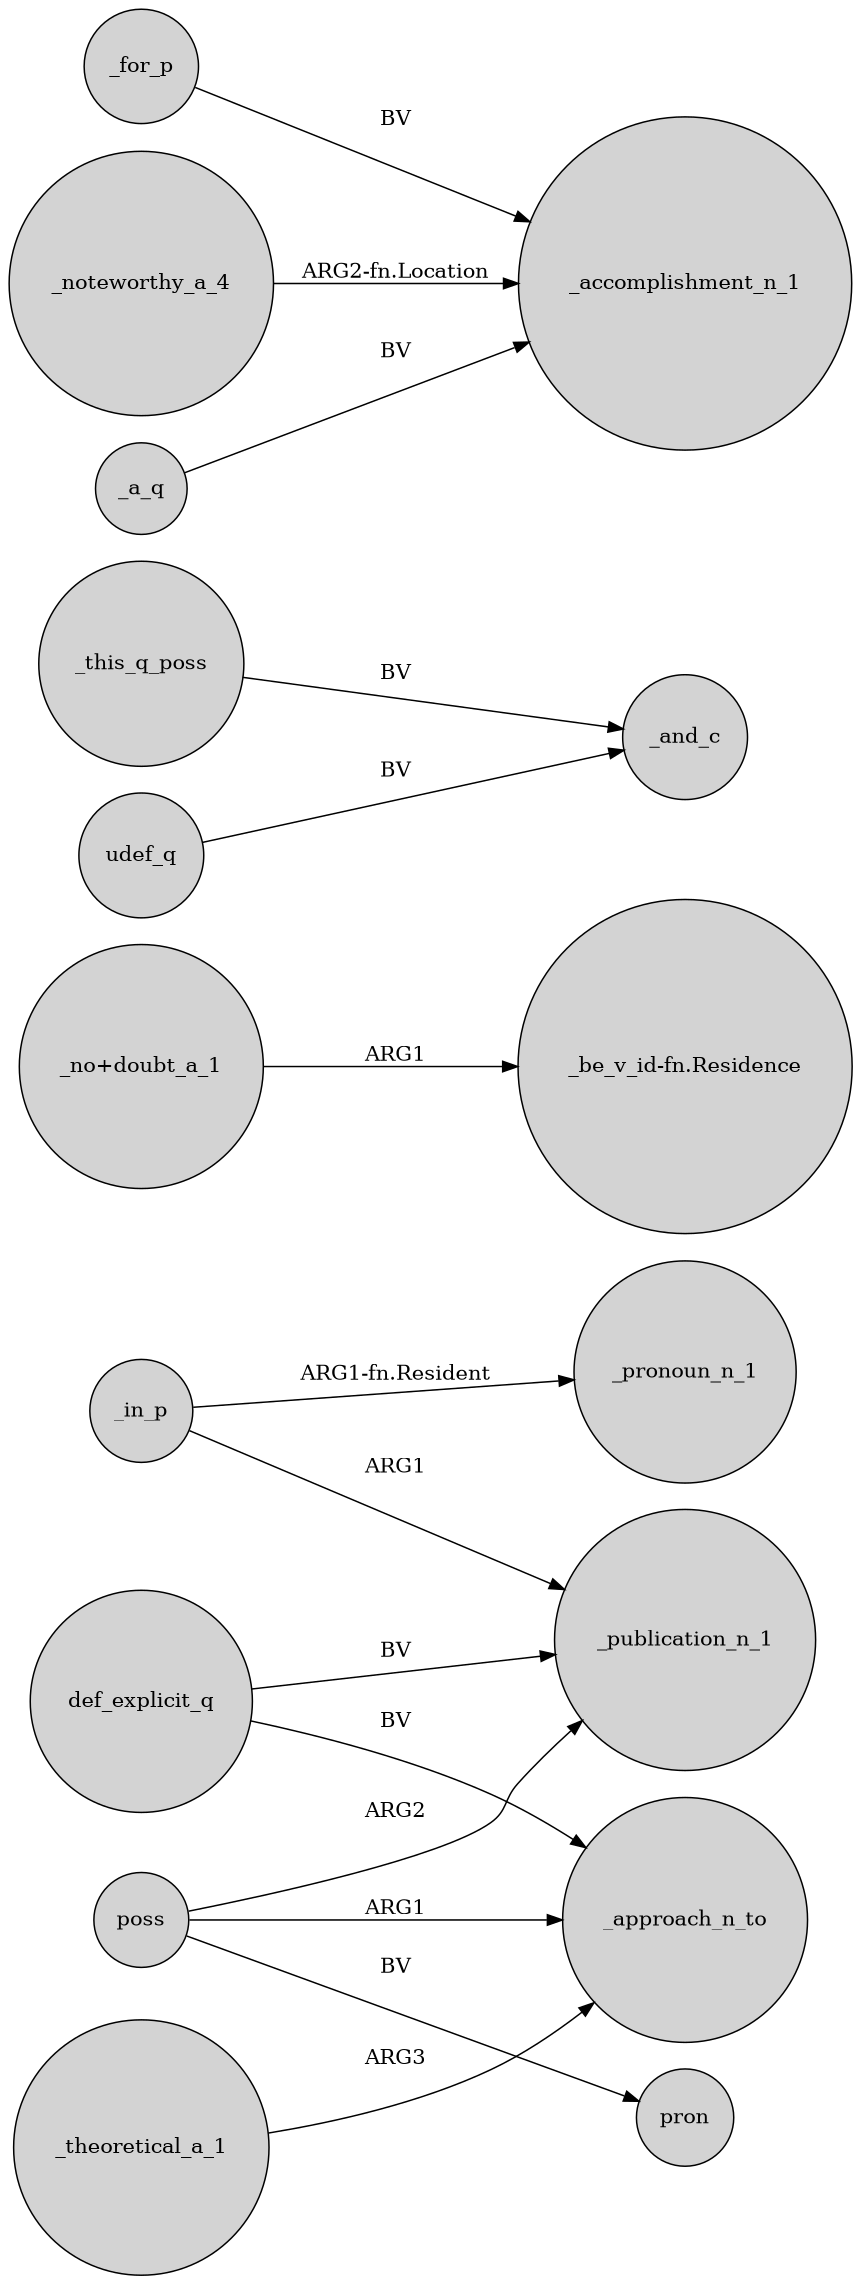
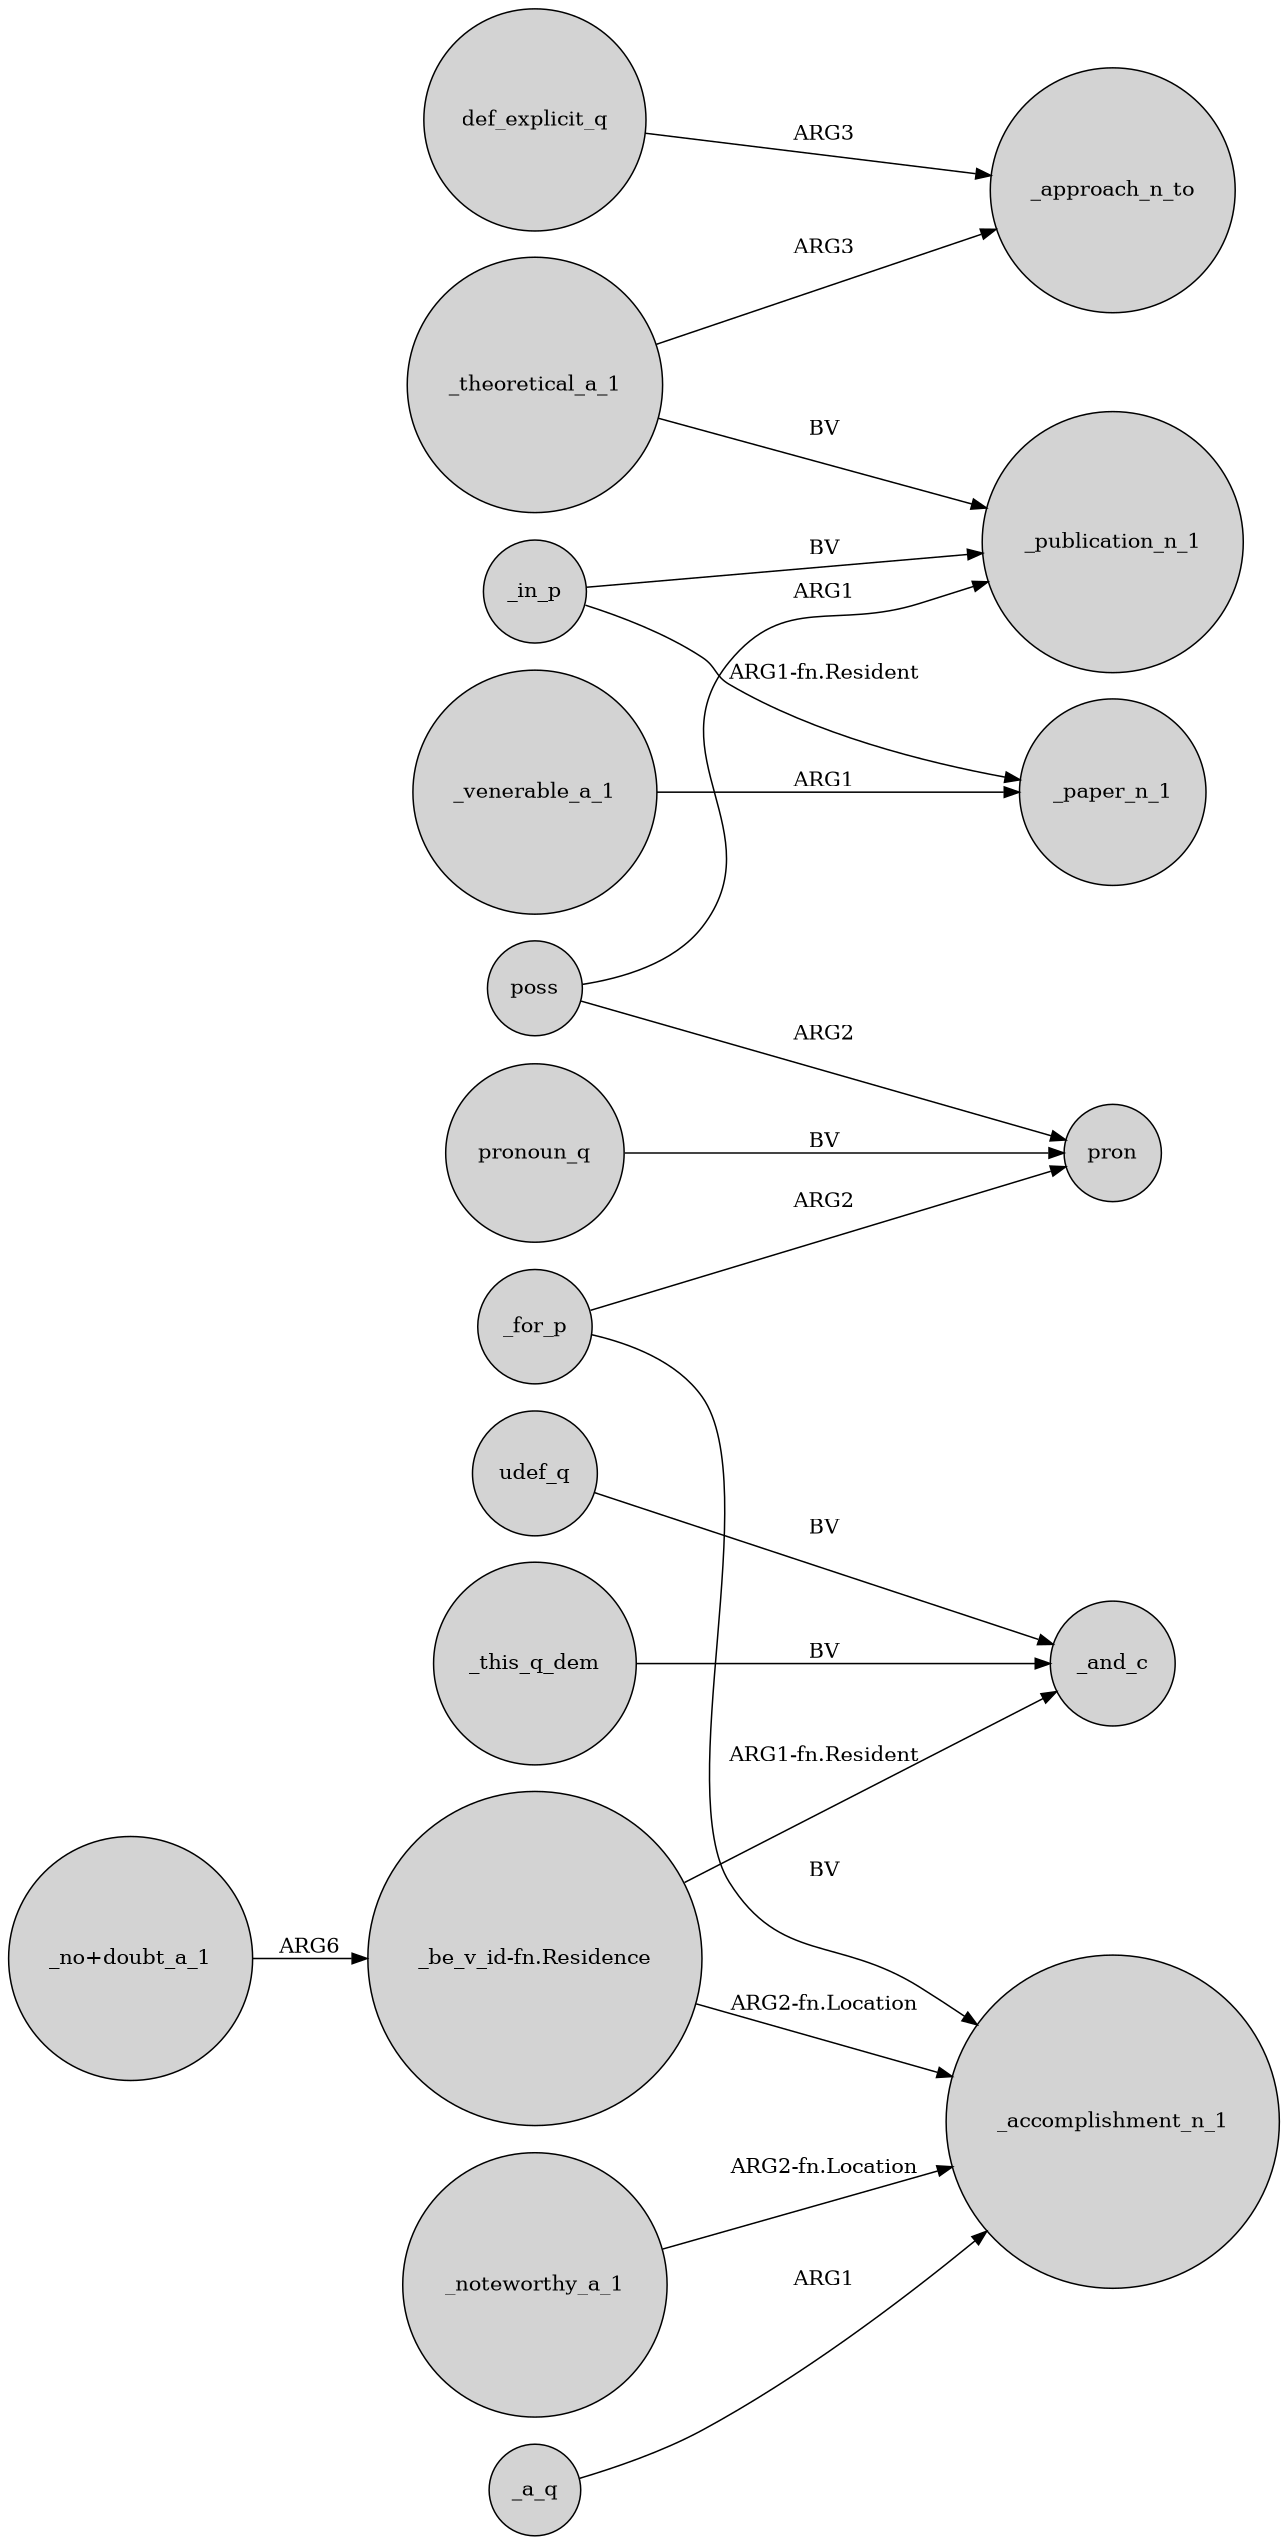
  digraph {
    rankdir=LR
    node [shape=circle style=filled]
    _in_p
    _publication_n_1
-   _paper_n_1 [label=_pronoun_n_1]
+   _paper_n_1
    def_explicit_q
    _approach_n_to
    "_be_v_id-fn.Residence"
    _and_c
    _accomplishment_n_1
    "_no+doubt_a_1"
-   _this_q_dem [label=_this_q_poss]
+   _this_q_dem
    udef_q
    _for_p
    pron
    _theoretical_a_1
+   pronoun_q
+   _venerable_a_1
    poss
-   _noteworthy_a_1 [label=_noteworthy_a_4]
+   _noteworthy_a_1
    _a_q
-   _in_p -> _publication_n_1 [label=ARG1]
+   _in_p -> _publication_n_1 [label=BV]
    _in_p -> _paper_n_1 [label="ARG1-fn.Resident"]
-   def_explicit_q -> _publication_n_1 [label=BV]
-   def_explicit_q -> _approach_n_to [label=BV]
-   "_no+doubt_a_1" -> "_be_v_id-fn.Residence" [label=ARG1]
+   _theoretical_a_1 -> _publication_n_1 [label=BV]
+   def_explicit_q -> _approach_n_to [label=ARG3]
+   "_be_v_id-fn.Residence" -> _and_c [label="ARG1-fn.Resident"]
+   "_be_v_id-fn.Residence" -> _accomplishment_n_1 [label="ARG2-fn.Location"]
+   "_no+doubt_a_1" -> "_be_v_id-fn.Residence" [label=ARG6]
    _this_q_dem -> _and_c [label=BV]
    udef_q -> _and_c [label=BV]
    _for_p -> _accomplishment_n_1 [label=BV]
+   _for_p -> pron [label=ARG2]
    _theoretical_a_1 -> _approach_n_to [label=ARG3]
-   poss -> _publication_n_1 [label=ARG2]
-   poss -> _approach_n_to [label=ARG1]
-   poss -> pron [label=BV]
+   pronoun_q -> pron [label=BV]
+   _venerable_a_1 -> _paper_n_1 [label=ARG1]
+   poss -> _publication_n_1 [label=ARG1]
+   poss -> pron [label=ARG2]
    _noteworthy_a_1 -> _accomplishment_n_1 [label="ARG2-fn.Location"]
-   _a_q -> _accomplishment_n_1 [label=BV]
+   _a_q -> _accomplishment_n_1 [label=ARG1]
  }
